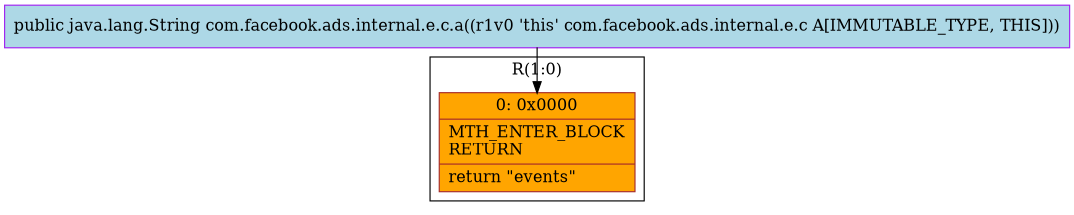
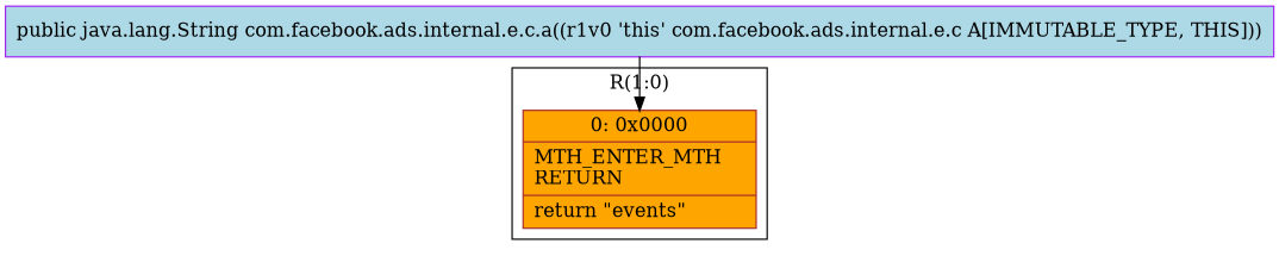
  digraph {
    node [shape=record style=filled]
-   n1 [color=brown label="{0\:\ 0x0000|MTH_ENTER_BLOCK\lRETURN\l|return \"events\"\l}" fillcolor=orange]
+   n1 [color=brown label="{0\:\ 0x0000|MTH_ENTER_MTH\lRETURN\l|return \"events\"\l}" fillcolor=orange]
    n2 [label="{public java.lang.String com.facebook.ads.internal.e.c.a((r1v0 'this' com.facebook.ads.internal.e.c A[IMMUTABLE_TYPE, THIS])) }" fillcolor=lightblue color=purple]
    subgraph cluster_1 {
      label="R(1:0)"
      n1
    }
    n2 -> n1 [style=solid]
  }
